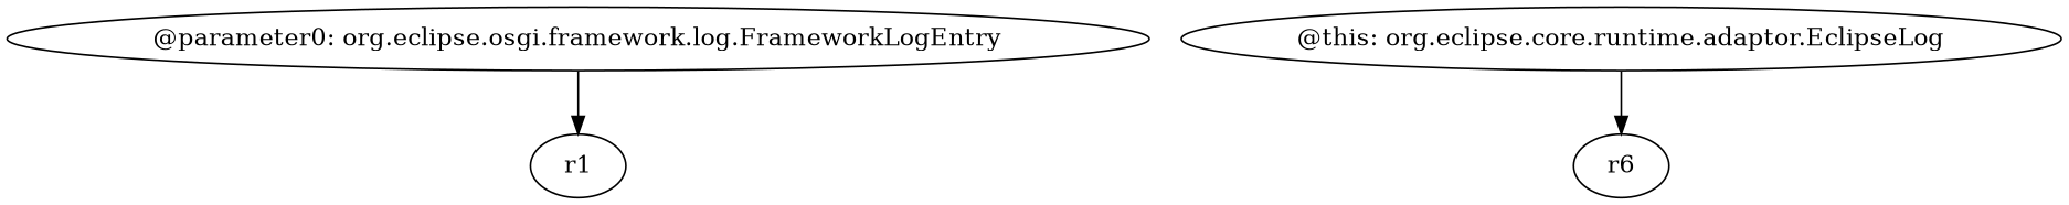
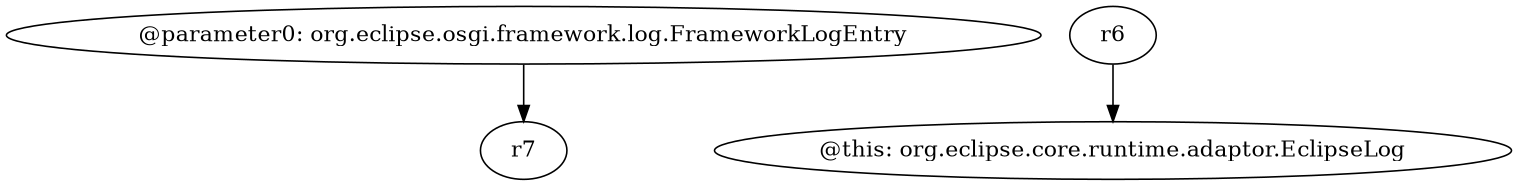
  digraph {
    n1 [label="@parameter0: org.eclipse.osgi.framework.log.FrameworkLogEntry"]
-   n2 [label=r1]
+   n2 [label=r7]
    n3 [label="@this: org.eclipse.core.runtime.adaptor.EclipseLog"]
    n4 [label=r6]
    n1 -> n2
-   n3 -> n4
+   n4 -> n3
  }
